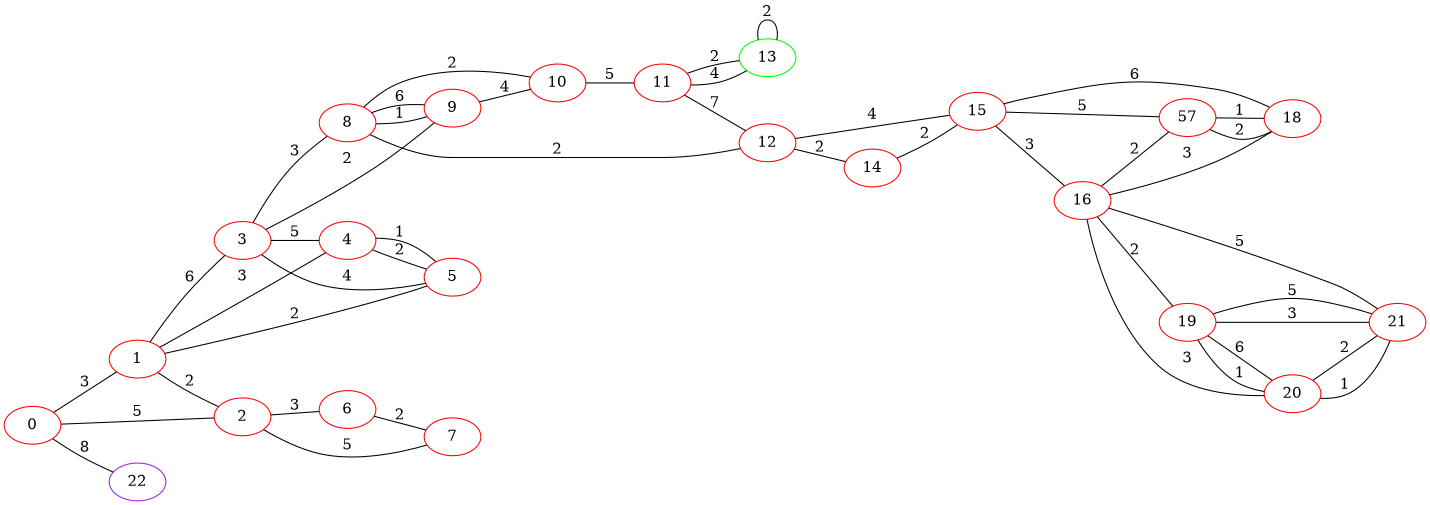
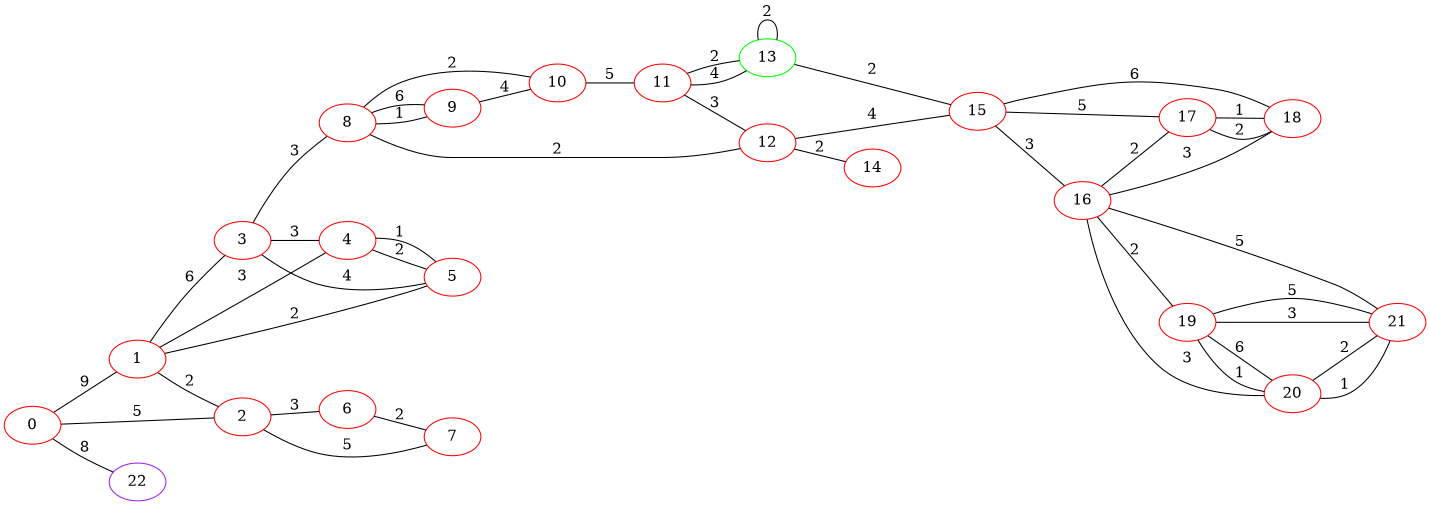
  graph {
    rankdir=LR
    node [color=red weight=1]
    0
    1
    2
    22 [color=purple weight=4]
    3
    4
    5
    6
    7
    8
    9
    10
    12
    11
    13 [color=green weight=2]
    14
    15
    16
-   17 [label=57]
+   17
    18
    19
    20
    21
-   0 -- 1 [label=3]
+   0 -- 1 [label=9]
    0 -- 2 [label=5]
    0 -- 22 [label=8]
    1 -- 2 [label=2]
    1 -- 3 [label=6]
    1 -- 4 [label=3]
    1 -- 5 [label=2]
    2 -- 6 [label=3]
    2 -- 7 [label=5]
-   3 -- 4 [label=5]
+   3 -- 4 [label=3]
    3 -- 5 [label=4]
    3 -- 8 [label=3]
-   3 -- 9 [label=2]
    4 -- 5 [label=2]
    4 -- 5 [label=1]
    6 -- 7 [label=2]
    8 -- 9 [label=1]
    8 -- 9 [label=6]
    8 -- 10 [label=2]
    8 -- 12 [label=2]
    9 -- 10 [label=4]
    10 -- 11 [label=5]
    12 -- 14 [label=2]
    12 -- 15 [label=4]
-   11 -- 12 [label=7]
+   11 -- 12 [label=3]
    11 -- 13 [label=4]
    11 -- 13 [label=2]
    13 -- 13 [label=2]
-   14 -- 15 [label=2]
+   13 -- 15 [label=2]
    15 -- 16 [label=3]
    15 -- 17 [label=5]
    15 -- 18 [label=6]
    16 -- 17 [label=2]
    16 -- 18 [label=3]
    16 -- 19 [label=2]
    16 -- 20 [label=3]
    16 -- 21 [label=5]
    17 -- 18 [label=1]
    17 -- 18 [label=2]
    19 -- 20 [label=6]
    19 -- 20 [label=1]
    19 -- 21 [label=5]
    19 -- 21 [label=3]
    20 -- 21 [label=1]
    20 -- 21 [label=2]
  }
